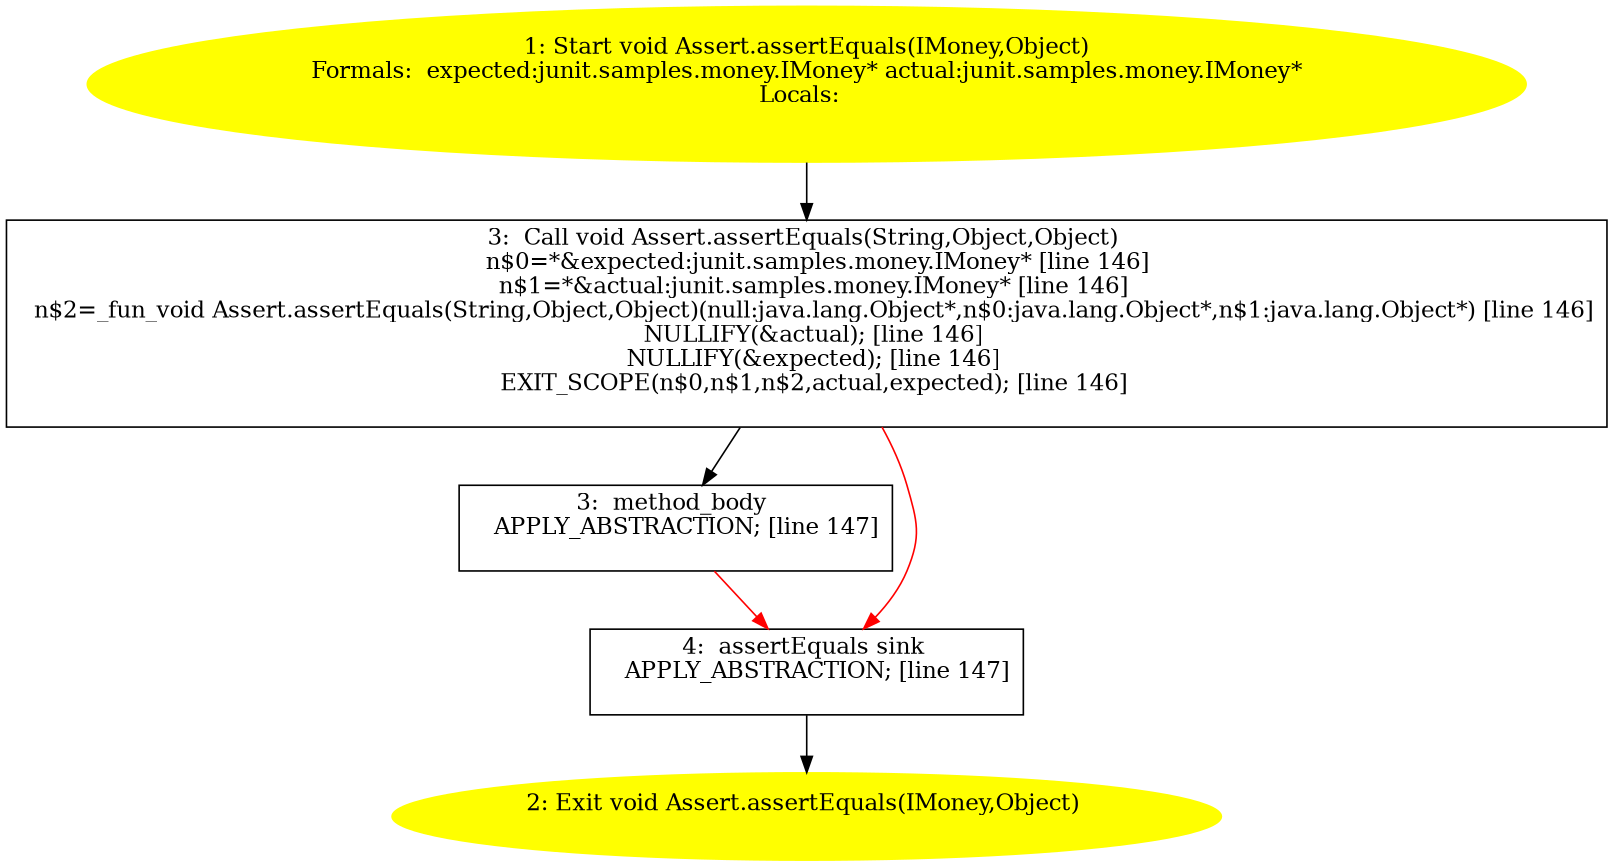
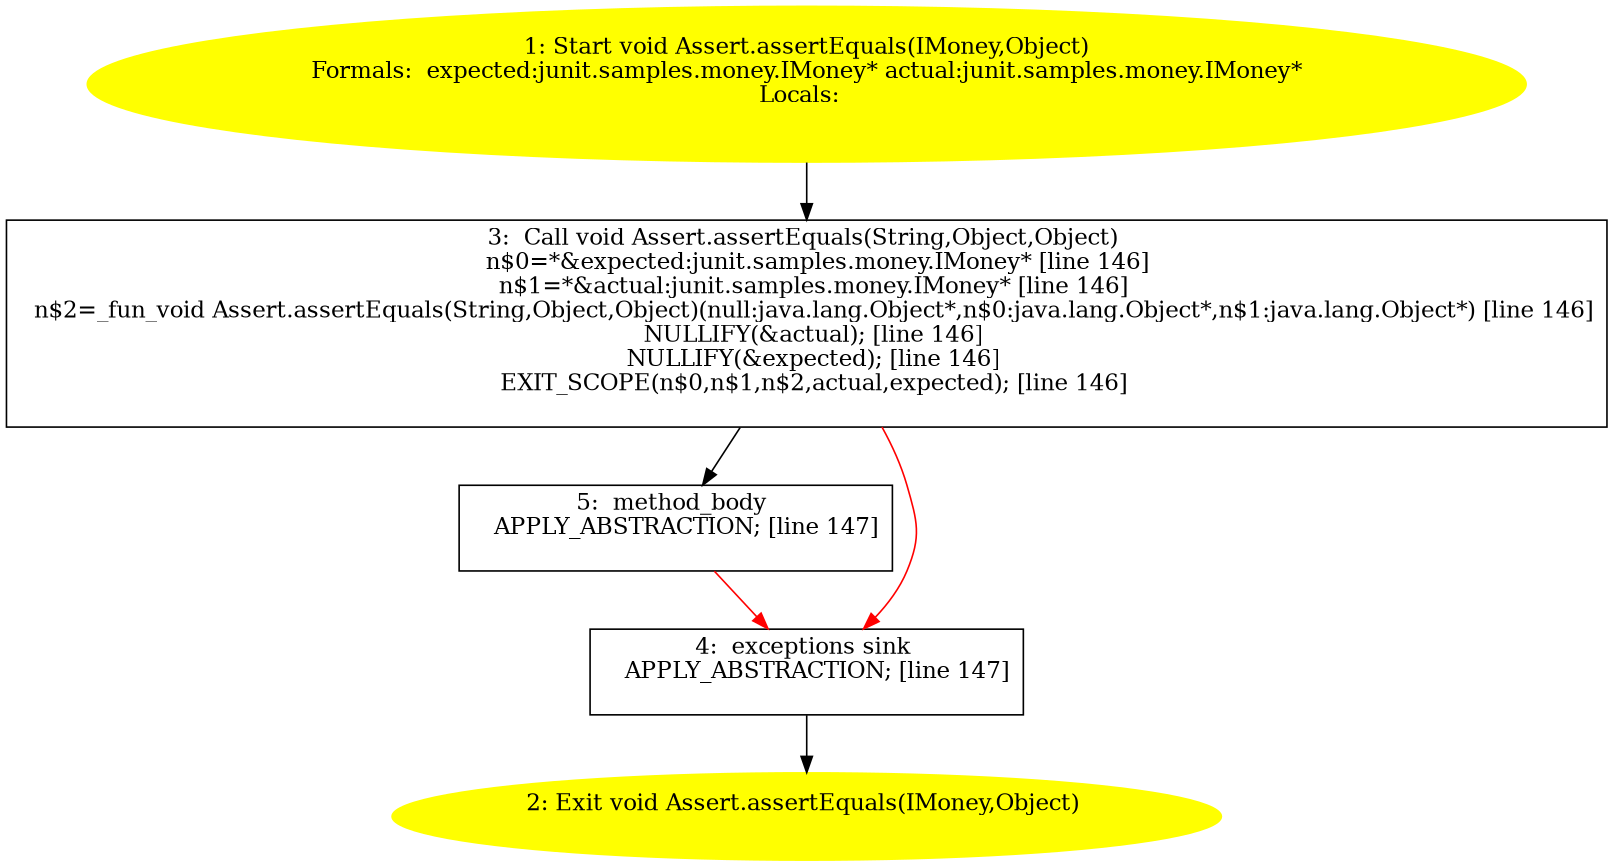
  digraph {
    node [shape=box]
    n1 [color=yellow label="1: Start void Assert.assertEquals(IMoney,Object)\nFormals:  expected:junit.samples.money.IMoney* actual:junit.samples.money.IMoney*\nLocals:  \n  " style=filled shape=""]
    n2 [label="3:  Call void Assert.assertEquals(String,Object,Object) \n   n$0=*&expected:junit.samples.money.IMoney* [line 146]\n  n$1=*&actual:junit.samples.money.IMoney* [line 146]\n  n$2=_fun_void Assert.assertEquals(String,Object,Object)(null:java.lang.Object*,n$0:java.lang.Object*,n$1:java.lang.Object*) [line 146]\n  NULLIFY(&actual); [line 146]\n  NULLIFY(&expected); [line 146]\n  EXIT_SCOPE(n$0,n$1,n$2,actual,expected); [line 146]\n "]
-   n3 [label="3:  method_body \n   APPLY_ABSTRACTION; [line 147]\n "]
-   n4 [label="4:  assertEquals sink \n   APPLY_ABSTRACTION; [line 147]\n "]
+   n3 [label="5:  method_body \n   APPLY_ABSTRACTION; [line 147]\n "]
+   n4 [label="4:  exceptions sink \n   APPLY_ABSTRACTION; [line 147]\n "]
    n5 [color=yellow label="2: Exit void Assert.assertEquals(IMoney,Object) \n  " style=filled shape=""]
    n1 -> n2
    n2 -> n3
    n2 -> n4 [color=red]
    n3 -> n4 [color=red]
    n4 -> n5
  }
